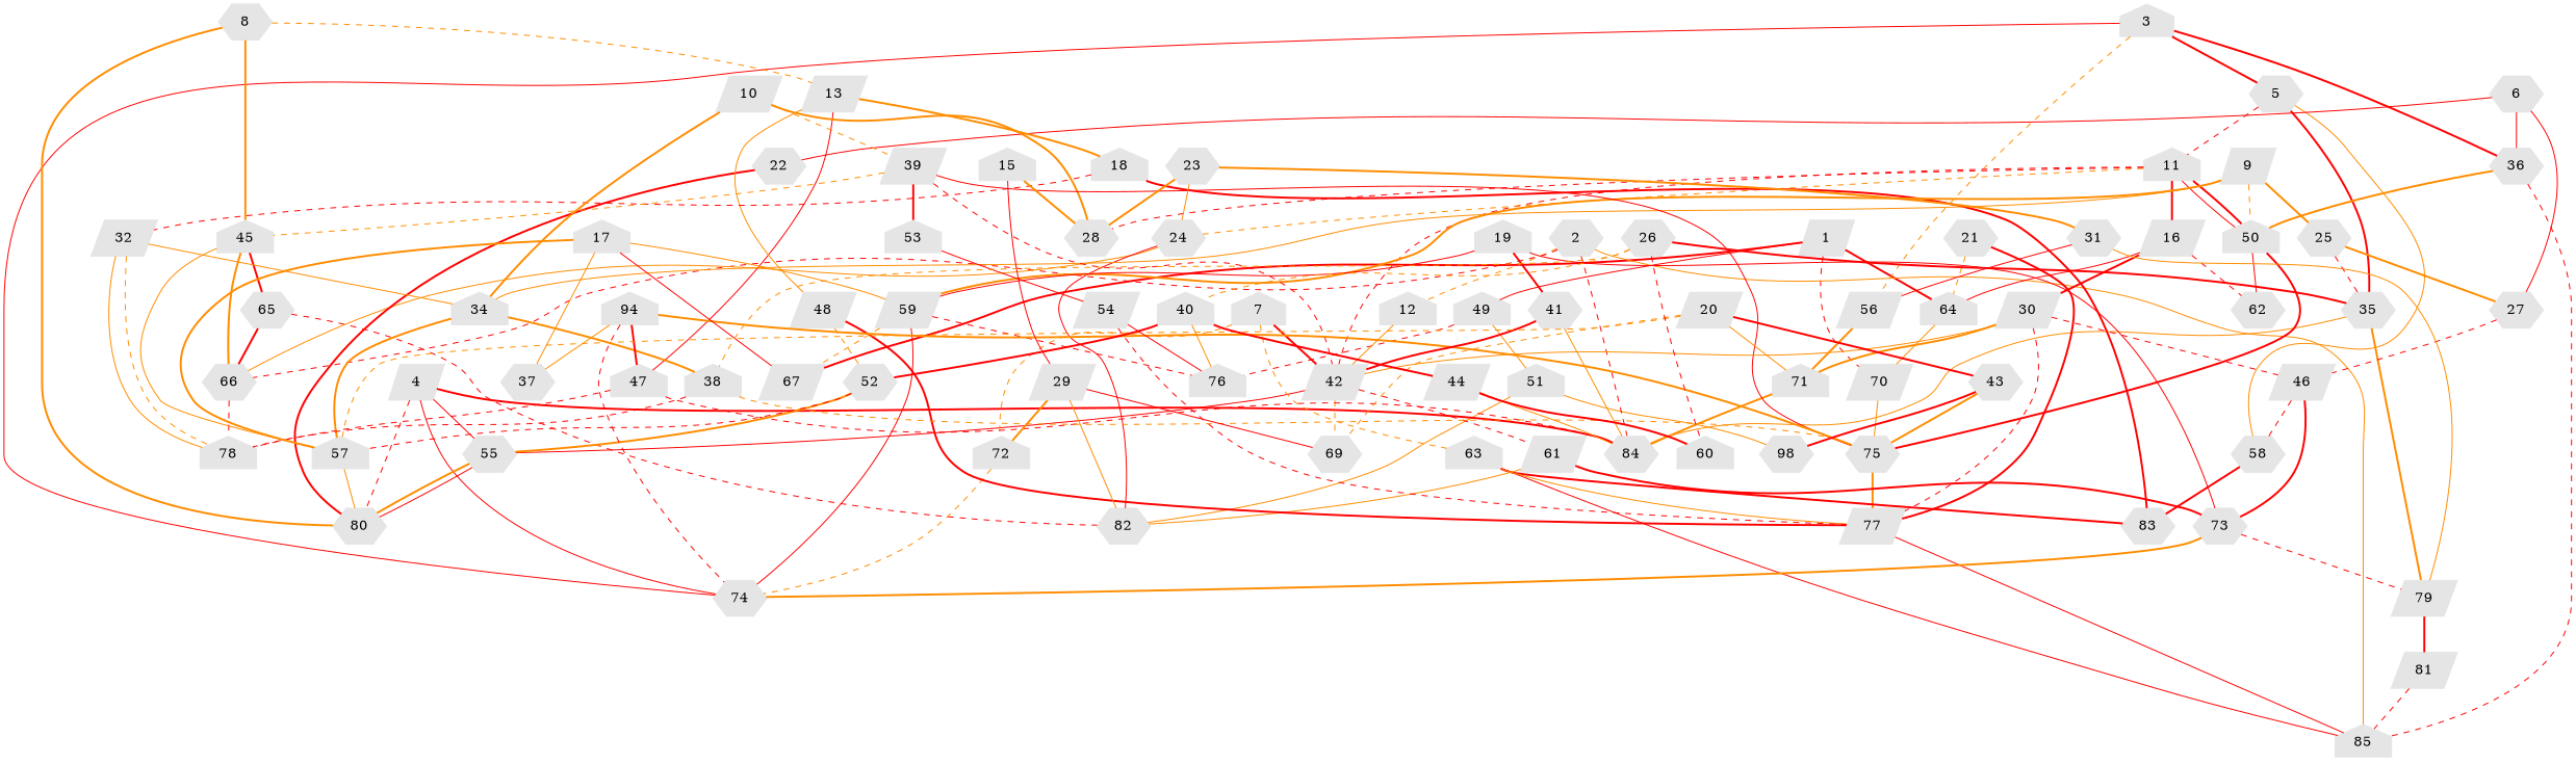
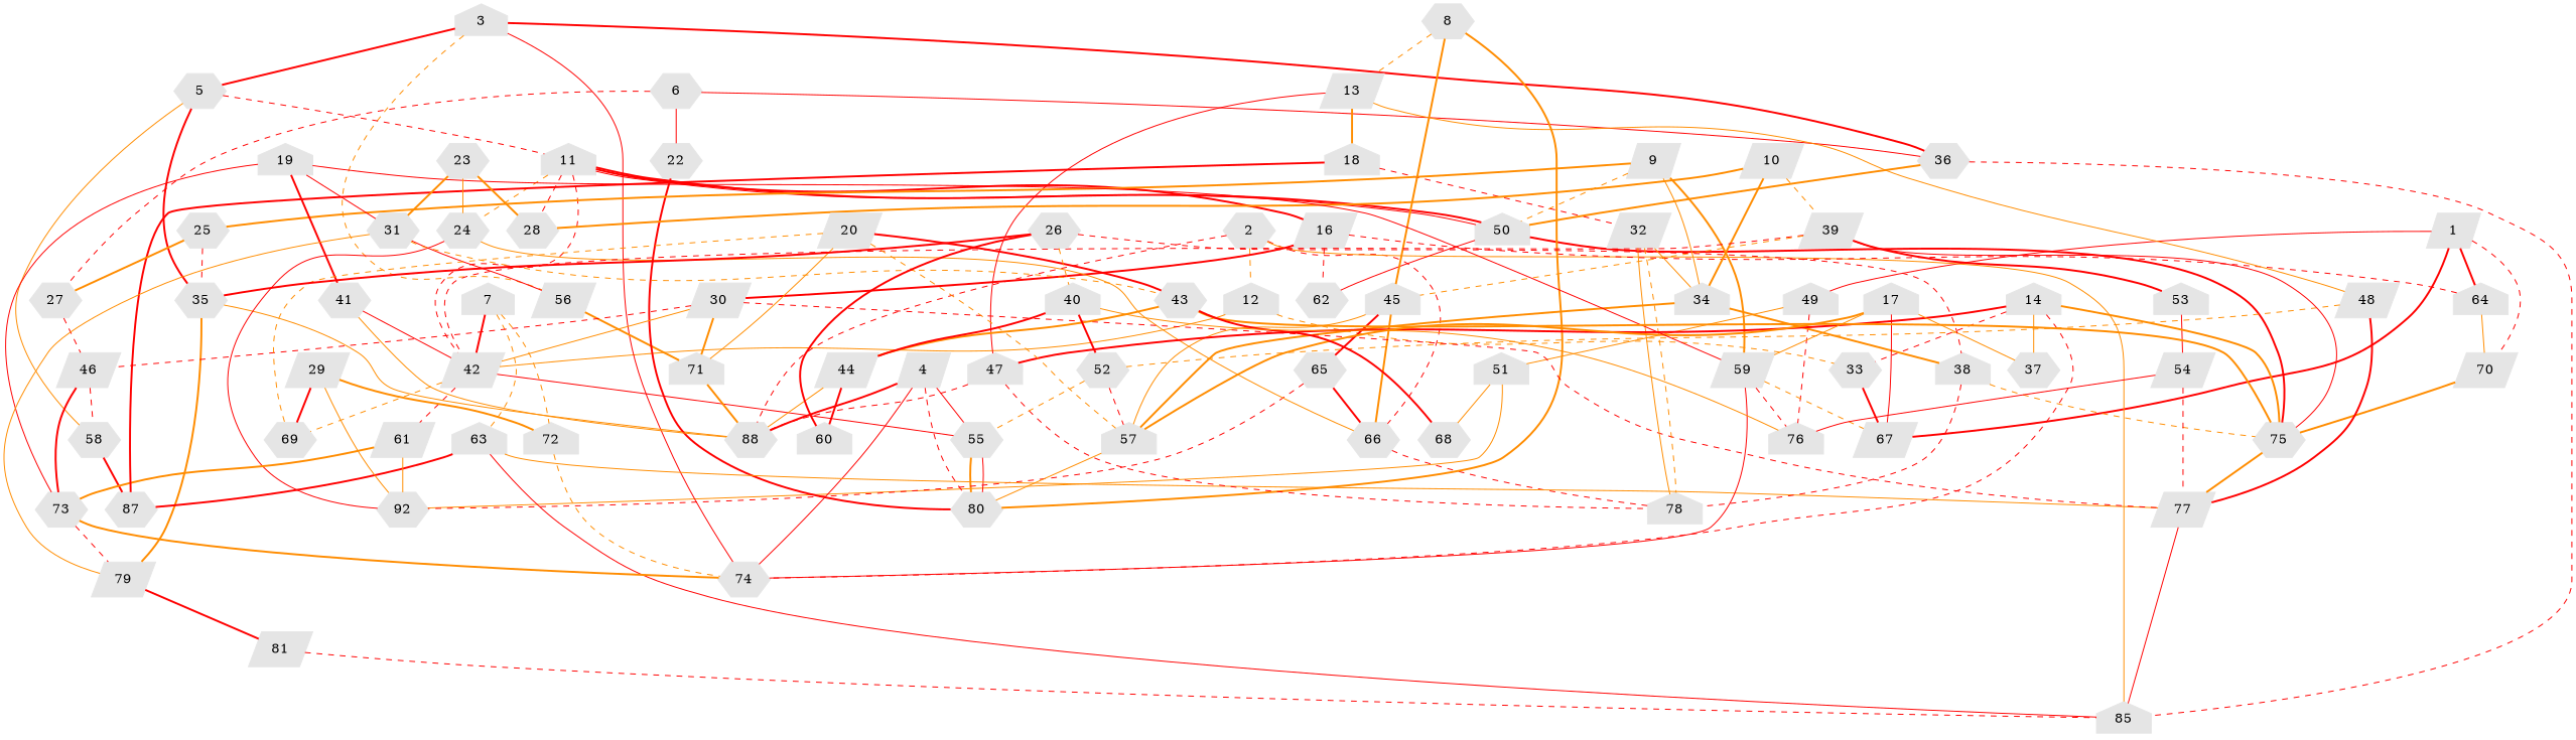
  graph {
    node [color=gray90 shape=hexagon style=filled]
    edge [color=red style=bold]
    1 [shape=parallelogram]
    49 [shape=house]
    64 [shape=house]
    67 [shape=parallelogram]
    70 [shape=parallelogram]
    76 [shape=house]
    51 [shape=house]
    75
    12 [shape=house]
    2
    66
-   84
+   84 [label=88]
    85 [shape=house]
    42 [shape=parallelogram]
+   33
    78 [shape=house]
    3 [shape=house]
    5
    36
    56 [shape=parallelogram]
    74
    11 [shape=house]
    35
    58
    50 [shape=house]
    71 [shape=house]
    4 [shape=parallelogram]
    55
    80
    65
-   82
+   82 [label=92]
    28
    16 [shape=parallelogram]
    24
    79 [shape=parallelogram]
-   83
+   83 [label=87]
    6
    22
    27
    46 [shape=parallelogram]
    7 [shape=house]
    63 [shape=house]
    72 [shape=house]
    69
    61 [shape=parallelogram]
    77 [shape=parallelogram]
    13 [shape=parallelogram]
    8
    45 [shape=house]
    18 [shape=house]
    47 [shape=house]
    48 [shape=parallelogram]
    57 [shape=house]
    9 [shape=parallelogram]
    25
    34 [shape=house]
    59 [shape=parallelogram]
    38 [shape=house]
    62
    10 [shape=parallelogram]
    39 [shape=parallelogram]
    53 [shape=house]
    30 [shape=parallelogram]
    32 [shape=parallelogram]
    52
-   14 [shape=house label=94]
+   14 [shape=house]
    37
-   15 [shape=house]
    29 [shape=parallelogram]
    17 [shape=house]
    19 [shape=house]
    31
    41
    73
    43
    20 [shape=parallelogram]
    44 [shape=parallelogram]
-   68 [label=98]
-   21
+   68
    23
    26
    40 [shape=house]
    60 [shape=house]
    81 [shape=parallelogram]
    54 [shape=parallelogram]
    1 -- 49 [style=solid]
    1 -- 64
    1 -- 67
    1 -- 70 [style=dashed]
    49 -- 76 [style=dashed]
    49 -- 51 [color=darkorange style=solid]
    64 -- 70 [color=darkorange style=solid]
-   70 -- 75 [color=darkorange style=solid]
+   70 -- 75 [color=darkorange]
    51 -- 82 [color=darkorange style=solid]
    51 -- 68 [color=darkorange style=solid]
    75 -- 77 [color=darkorange]
    12 -- 42 [color=darkorange style=solid]
+   12 -- 33 [color=darkorange style=dashed]
    2 -- 12 [color=darkorange style=dashed]
    2 -- 66 [style=dashed]
    2 -- 84 [style=dashed]
    2 -- 85 [color=darkorange style=solid]
    66 -- 78 [style=dashed]
    42 -- 55 [style=solid]
    42 -- 69 [color=darkorange style=dashed]
    42 -- 61 [style=dashed]
+   33 -- 67
    3 -- 5
    3 -- 36
    3 -- 56 [color=darkorange style=dashed]
    3 -- 74 [style=solid]
    5 -- 11 [style=dashed]
    5 -- 35
    5 -- 58 [color=darkorange style=solid]
    36 -- 85 [style=dashed]
    36 -- 50 [color=darkorange]
    56 -- 71 [color=darkorange]
    11 -- 42 [style=dashed]
    11 -- 50 [style=solid]
    11 -- 50
    11 -- 28 [style=dashed]
    11 -- 16
    11 -- 24 [color=darkorange style=dashed]
    35 -- 84 [color=darkorange style=solid]
    35 -- 79 [color=darkorange]
    58 -- 83
    50 -- 75
    50 -- 62 [style=solid]
    71 -- 84 [color=darkorange]
    4 -- 84
    4 -- 74 [style=solid]
    4 -- 55 [style=solid]
    4 -- 80 [style=dashed]
    55 -- 80 [color=darkorange]
    55 -- 80 [style=solid]
    65 -- 66
    65 -- 82 [style=dashed]
-   16 -- 64 [style=solid]
+   16 -- 64 [style=dashed]
    16 -- 62 [style=dashed]
    16 -- 30
    24 -- 66 [color=darkorange style=solid]
    24 -- 82 [style=solid]
    79 -- 81
    6 -- 36 [style=solid]
    6 -- 22 [style=solid]
-   6 -- 27 [style=solid]
+   6 -- 27 [style=dashed]
    22 -- 80
    27 -- 46 [style=dashed]
    46 -- 58 [style=dashed]
    46 -- 73
    7 -- 42
    7 -- 63 [color=darkorange style=dashed]
    7 -- 72 [color=darkorange style=dashed]
    63 -- 85 [style=solid]
    63 -- 83
    63 -- 77 [color=darkorange style=solid]
    72 -- 74 [color=darkorange style=dashed]
    61 -- 82 [color=darkorange style=solid]
-   61 -- 73
+   61 -- 73 [color=darkorange]
    77 -- 85 [style=solid]
    13 -- 18 [color=darkorange]
    13 -- 47 [style=solid]
    13 -- 48 [color=darkorange style=solid]
    8 -- 80 [color=darkorange]
    8 -- 13 [color=darkorange style=dashed]
    8 -- 45 [color=darkorange]
    45 -- 66 [color=darkorange]
    45 -- 65
    45 -- 57 [color=darkorange style=solid]
    18 -- 83
    18 -- 32 [style=dashed]
    47 -- 84 [style=dashed]
    47 -- 78 [style=dashed]
    48 -- 77
    48 -- 52 [color=darkorange style=dashed]
    57 -- 80 [color=darkorange style=solid]
    9 -- 50 [color=darkorange style=dashed]
    9 -- 25 [color=darkorange]
    9 -- 34 [color=darkorange style=solid]
    9 -- 59 [color=darkorange]
    25 -- 35 [style=dashed]
    25 -- 27 [color=darkorange]
    34 -- 57 [color=darkorange]
    34 -- 38 [color=darkorange]
    59 -- 67 [color=darkorange style=dashed]
    59 -- 76 [style=dashed]
    59 -- 74 [style=solid]
    38 -- 75 [color=darkorange style=dashed]
    38 -- 78 [style=dashed]
    10 -- 28 [color=darkorange]
    10 -- 34 [color=darkorange]
    10 -- 39 [color=darkorange style=dashed]
    39 -- 75 [style=solid]
    39 -- 42 [style=dashed]
    39 -- 45 [color=darkorange style=dashed]
    39 -- 53
    53 -- 54 [style=solid]
    30 -- 42 [color=darkorange style=solid]
    30 -- 71 [color=darkorange]
    30 -- 46 [style=dashed]
    30 -- 77 [style=dashed]
    32 -- 78 [color=darkorange style=solid]
    32 -- 78 [color=darkorange style=dashed]
    32 -- 34 [color=darkorange style=solid]
-   52 -- 55 [color=darkorange]
+   52 -- 55 [color=darkorange style=dashed]
    52 -- 57 [style=dashed]
    14 -- 75 [color=darkorange]
+   14 -- 33 [style=dashed]
    14 -- 74 [style=dashed]
    14 -- 47
    14 -- 37 [color=darkorange style=solid]
-   15 -- 28 [color=darkorange]
-   15 -- 29 [style=solid]
    29 -- 82 [color=darkorange style=solid]
    29 -- 72 [color=darkorange]
-   29 -- 69 [style=solid]
+   29 -- 69
    17 -- 67 [style=solid]
    17 -- 57 [color=darkorange]
    17 -- 59 [color=darkorange style=solid]
    17 -- 37 [color=darkorange style=solid]
    19 -- 59 [style=solid]
+   19 -- 31 [style=solid]
    19 -- 41
    19 -- 73 [style=solid]
    31 -- 56 [style=solid]
    31 -- 79 [color=darkorange style=solid]
+   31 -- 43 [color=darkorange style=dashed]
    41 -- 84 [color=darkorange style=solid]
-   41 -- 42
+   41 -- 42 [style=solid]
    73 -- 74 [color=darkorange]
    73 -- 79 [style=dashed]
    43 -- 75 [color=darkorange]
+   43 -- 44 [color=darkorange]
    43 -- 68
    20 -- 71 [color=darkorange style=solid]
    20 -- 69 [color=darkorange style=dashed]
    20 -- 57 [color=darkorange style=dashed]
    20 -- 43
    44 -- 84 [color=darkorange style=solid]
    44 -- 60
-   21 -- 64 [color=darkorange style=dashed]
-   21 -- 77
    23 -- 28 [color=darkorange]
    23 -- 24 [color=darkorange style=solid]
    23 -- 31 [color=darkorange]
    26 -- 35
-   26 -- 38 [color=darkorange style=dashed]
+   26 -- 38 [style=dashed]
    26 -- 40 [color=darkorange style=dashed]
-   26 -- 60 [style=dashed]
+   26 -- 60
    40 -- 76 [color=darkorange style=solid]
    40 -- 52
    40 -- 44
    81 -- 85 [style=dashed]
    54 -- 76 [style=solid]
    54 -- 77 [style=dashed]
  }
